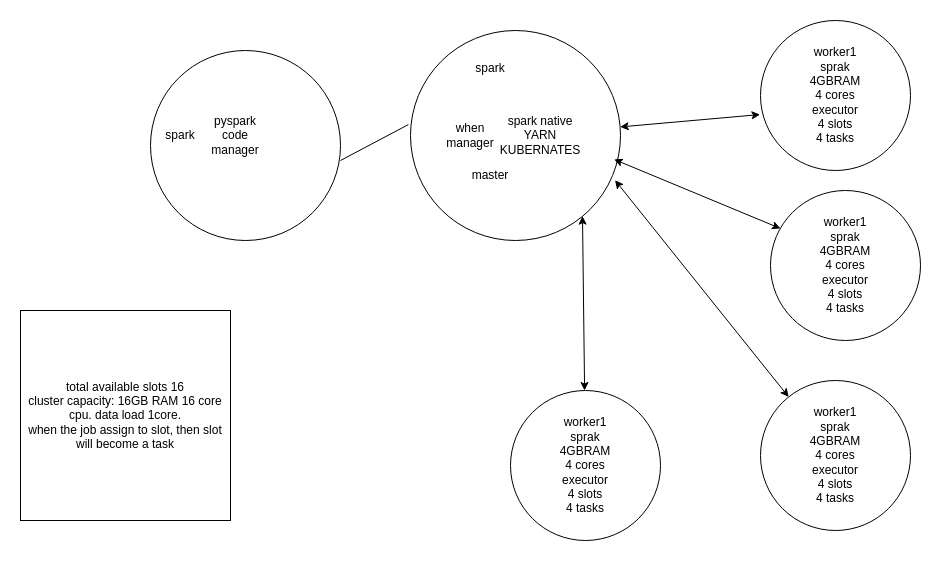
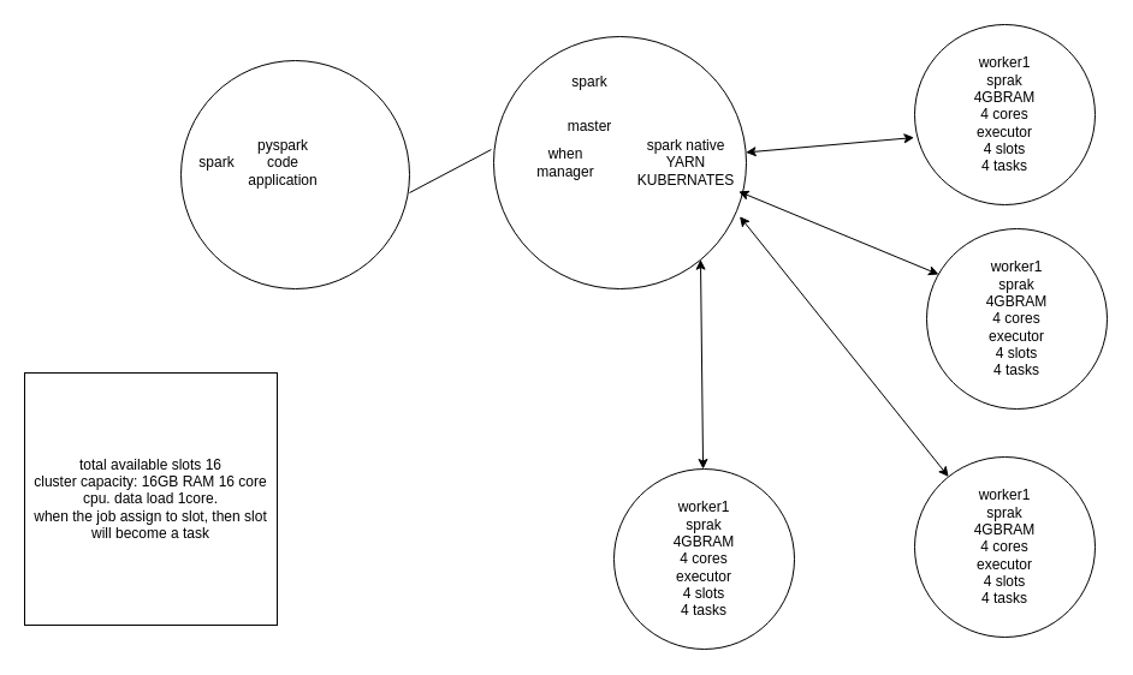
  <mxCell id="0" />
  <mxCell id="1" parent="0" />
  <mxCell id="2" value="" style="ellipse;whiteSpace=wrap;html=1;aspect=fixed;" vertex="1" parent="1"><mxGeometry x="150" y="50" width="190" height="190" as="geometry" /></mxCell>
  <mxCell id="3" value="spark" style="text;html=1;align=center;verticalAlign=middle;whiteSpace=wrap;rounded=0;" vertex="1" parent="1"><mxGeometry x="150" y="120" width="60" height="30" as="geometry" /></mxCell>
- <mxCell id="4" value="pyspark code manager" style="text;html=1;align=center;verticalAlign=middle;whiteSpace=wrap;rounded=0;" vertex="1" parent="1"><mxGeometry x="200" y="120" width="70" height="30" as="geometry" /></mxCell>
+ <mxCell id="4" value="pyspark code application" style="text;html=1;align=center;verticalAlign=middle;whiteSpace=wrap;rounded=0;" vertex="1" parent="1"><mxGeometry x="200" y="120" width="70" height="30" as="geometry" /></mxCell>
  <mxCell id="5" value="" style="ellipse;whiteSpace=wrap;html=1;aspect=fixed;" vertex="1" parent="1"><mxGeometry x="410" y="30" width="210" height="210" as="geometry" /></mxCell>
  <mxCell id="6" value="spark" style="text;html=1;align=center;verticalAlign=middle;whiteSpace=wrap;rounded=0;" vertex="1" parent="1"><mxGeometry x="460" y="50" width="60" height="35" as="geometry" /></mxCell>
  <mxCell id="7" value="" style="endArrow=none;html=1;rounded=0;entryX=-0.01;entryY=0.448;entryDx=0;entryDy=0;entryPerimeter=0;" edge="1" parent="1" target="5"><mxGeometry width="50" height="50" relative="1" as="geometry"><mxPoint x="340" y="160" as="sourcePoint" /><mxPoint x="390" y="110" as="targetPoint" /></mxGeometry></mxCell>
- <mxCell id="8" value="master" style="text;html=1;align=center;verticalAlign=middle;whiteSpace=wrap;rounded=0;" vertex="1" parent="1"><mxGeometry x="460" y="160" width="60" height="30" as="geometry" /></mxCell>
+ <mxCell id="8" value="master" style="text;html=1;align=center;verticalAlign=middle;whiteSpace=wrap;rounded=0;" vertex="1" parent="1"><mxGeometry x="460" y="90" width="60" height="30" as="geometry" /></mxCell>
  <mxCell id="9" value="worker1&lt;div&gt;sprak&lt;/div&gt;&lt;div&gt;4GBRAM&lt;/div&gt;&lt;div&gt;4 cores&lt;/div&gt;&lt;div&gt;executor&lt;/div&gt;&lt;div&gt;4 slots&lt;/div&gt;&lt;div&gt;4 tasks&lt;/div&gt;" style="ellipse;whiteSpace=wrap;html=1;aspect=fixed;" vertex="1" parent="1"><mxGeometry x="760" y="20" width="150" height="150" as="geometry" /></mxCell>
  <mxCell id="10" value="worker1&lt;div&gt;sprak&lt;/div&gt;&lt;div&gt;4GBRAM&lt;/div&gt;&lt;div&gt;4 cores&lt;/div&gt;&lt;div&gt;executor&lt;/div&gt;&lt;div&gt;4 slots&lt;/div&gt;&lt;div&gt;4 tasks&lt;/div&gt;" style="ellipse;whiteSpace=wrap;html=1;aspect=fixed;" vertex="1" parent="1"><mxGeometry x="770" y="190" width="150" height="150" as="geometry" /></mxCell>
  <mxCell id="11" value="worker1&lt;div&gt;sprak&lt;/div&gt;&lt;div&gt;4GBRAM&lt;/div&gt;&lt;div&gt;4 cores&lt;/div&gt;&lt;div&gt;executor&lt;/div&gt;&lt;div&gt;4 slots&lt;/div&gt;&lt;div&gt;4 tasks&lt;/div&gt;" style="ellipse;whiteSpace=wrap;html=1;aspect=fixed;" vertex="1" parent="1"><mxGeometry x="760" y="380" width="150" height="150" as="geometry" /></mxCell>
  <mxCell id="12" value="worker1&lt;div&gt;sprak&lt;/div&gt;&lt;div&gt;4GBRAM&lt;/div&gt;&lt;div&gt;4 cores&lt;/div&gt;&lt;div&gt;executor&lt;/div&gt;&lt;div&gt;4 slots&lt;/div&gt;&lt;div&gt;4 tasks&lt;/div&gt;" style="ellipse;whiteSpace=wrap;html=1;aspect=fixed;" vertex="1" parent="1"><mxGeometry x="510" y="390" width="150" height="150" as="geometry" /></mxCell>
  <mxCell id="13" value="total available slots 16&lt;div&gt;cluster capacity: 16GB RAM 16 core cpu. data load 1core.&lt;/div&gt;&lt;div&gt;when the job assign to slot, then slot will become a task&lt;/div&gt;" style="whiteSpace=wrap;html=1;aspect=fixed;" vertex="1" parent="1"><mxGeometry x="20" y="310" width="210" height="210" as="geometry" /></mxCell>
  <mxCell id="14" value="" style="endArrow=classic;startArrow=classic;html=1;rounded=0;entryX=-0.003;entryY=0.627;entryDx=0;entryDy=0;entryPerimeter=0;" edge="1" parent="1" source="5" target="9"><mxGeometry width="50" height="50" relative="1" as="geometry"><mxPoint x="520" y="380" as="sourcePoint" /><mxPoint x="570" y="330" as="targetPoint" /></mxGeometry></mxCell>
  <mxCell id="15" value="" style="endArrow=classic;startArrow=classic;html=1;rounded=0;entryX=-0.003;entryY=0.627;entryDx=0;entryDy=0;entryPerimeter=0;exitX=0.97;exitY=0.614;exitDx=0;exitDy=0;exitPerimeter=0;" edge="1" parent="1" source="5"><mxGeometry width="50" height="50" relative="1" as="geometry"><mxPoint x="640" y="240" as="sourcePoint" /><mxPoint x="780" y="228" as="targetPoint" /></mxGeometry></mxCell>
  <mxCell id="16" value="" style="endArrow=classic;startArrow=classic;html=1;rounded=0;exitX=0.974;exitY=0.713;exitDx=0;exitDy=0;exitPerimeter=0;" edge="1" parent="1" source="5" target="11"><mxGeometry width="50" height="50" relative="1" as="geometry"><mxPoint x="640" y="146" as="sourcePoint" /><mxPoint x="780" y="134" as="targetPoint" /></mxGeometry></mxCell>
  <mxCell id="17" value="" style="endArrow=classic;startArrow=classic;html=1;rounded=0;exitX=0.819;exitY=0.884;exitDx=0;exitDy=0;exitPerimeter=0;" edge="1" parent="1" source="5" target="12"><mxGeometry width="50" height="50" relative="1" as="geometry"><mxPoint x="650" y="156" as="sourcePoint" /><mxPoint x="790" y="144" as="targetPoint" /></mxGeometry></mxCell>
  <mxCell id="18" value="when manager" style="text;html=1;align=center;verticalAlign=middle;whiteSpace=wrap;rounded=0;" vertex="1" parent="1"><mxGeometry x="440" y="120" width="60" height="30" as="geometry" /></mxCell>
- <mxCell id="19" value="spark native&lt;div&gt;YARN&lt;/div&gt;&lt;div&gt;KUBERNATES&lt;/div&gt;" style="text;html=1;align=center;verticalAlign=middle;whiteSpace=wrap;rounded=0;" vertex="1" parent="1"><mxGeometry x="510" y="120" width="60" height="30" as="geometry" /></mxCell>
+ <mxCell id="19" value="spark native&lt;div&gt;YARN&lt;/div&gt;&lt;div&gt;KUBERNATES&lt;/div&gt;" style="text;html=1;align=center;verticalAlign=middle;whiteSpace=wrap;rounded=0;" vertex="1" parent="1"><mxGeometry x="540" y="120" width="60" height="30" as="geometry" /></mxCell>
